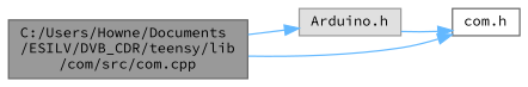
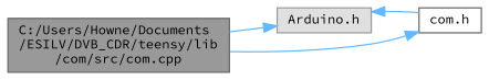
  digraph {
    rankdir=LR
    fontname="Source Code Pro"
    node [fontname="Source Code Pro" fontsize=10 shape=box style=filled]
    edge [color=steelblue1 fontname="Source Code Pro" fontsize=10 labelfontname=Helvetica labelfontsize=10 style=solid]
    n1 [color=gray40 fillcolor=grey60 fontcolor=black height=0.2 label="C:/Users/Howne/Documents\l/ESILV/DVB_CDR/teensy/lib\l/com/src/com.cpp" width=0.4]
    n2 [color=grey60 fillcolor="#E0E0E0" height=0.2 label="Arduino.h" width=0.4]
    n3 [color=grey40 fillcolor=white height=0.2 label="com.h" width=0.4]
    n1 -> n2
    n1 -> n3
-   n2 -> n3
+   n3 -> n2
  }
